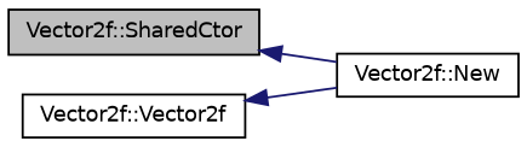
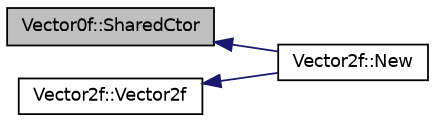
  digraph {
    rankdir=LR
    node [color=black fillcolor=white fontname=Helvetica fontsize=10 shape=record style=filled]
    edge [color=midnightblue dir=back fontname=Helvetica fontsize=10 labelfontname=Helvetica labelfontsize=10 style=solid]
-   n1 [fillcolor=grey75 fontcolor=black height=0.2 label="Vector2f::SharedCtor" width=0.4]
+   n1 [fillcolor=grey75 fontcolor=black height=0.2 label="Vector0f::SharedCtor" width=0.4]
    n2 [height=0.2 label="Vector2f::New" width=0.4]
    n3 [height=0.2 label="Vector2f::Vector2f" width=0.4]
    n1 -> n2
    n3 -> n2
  }
